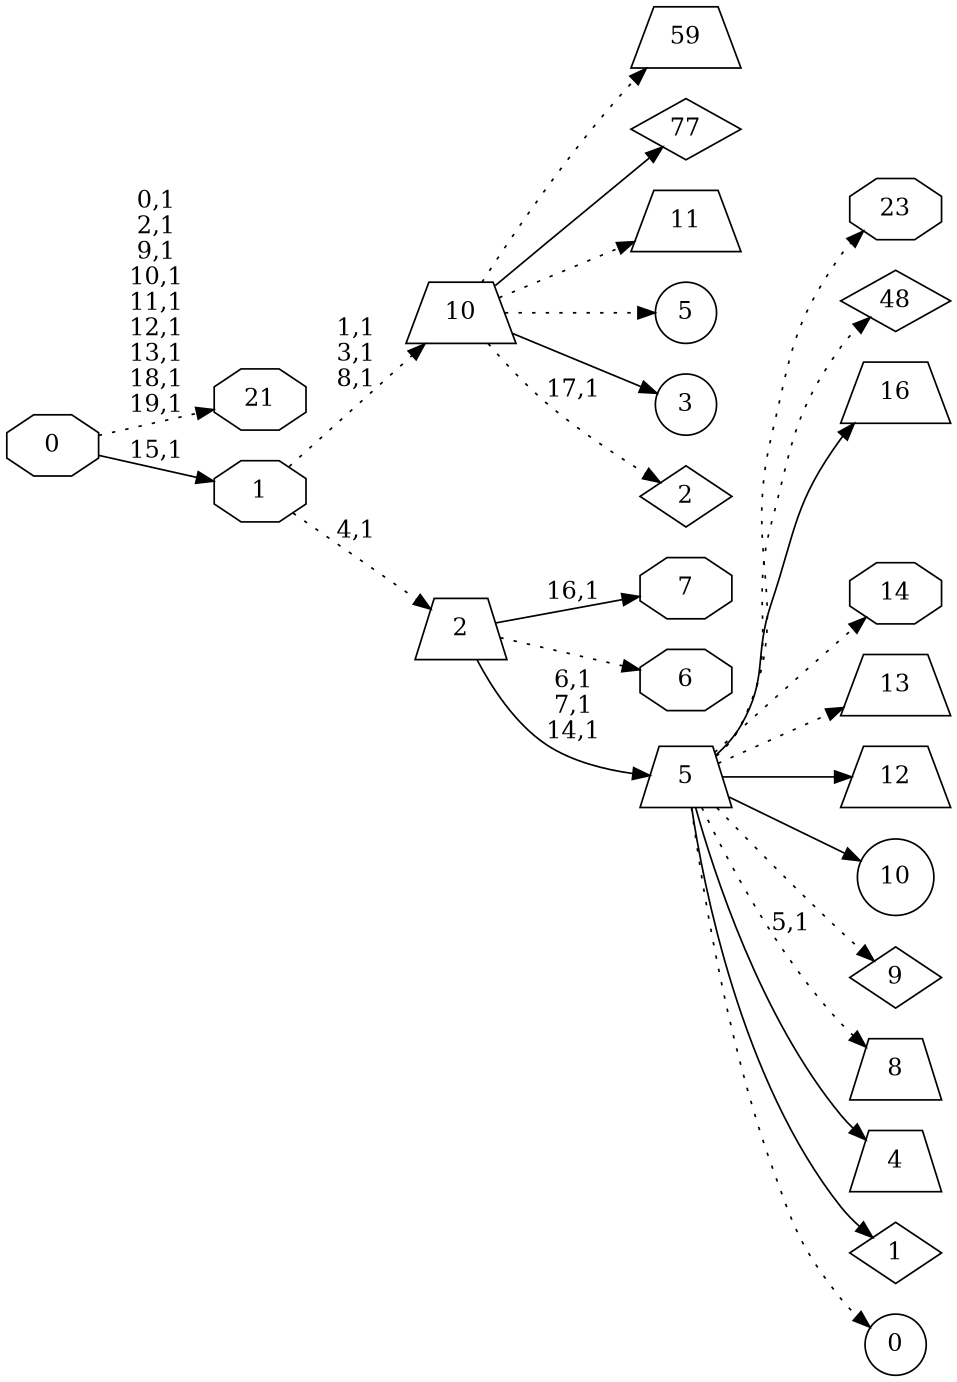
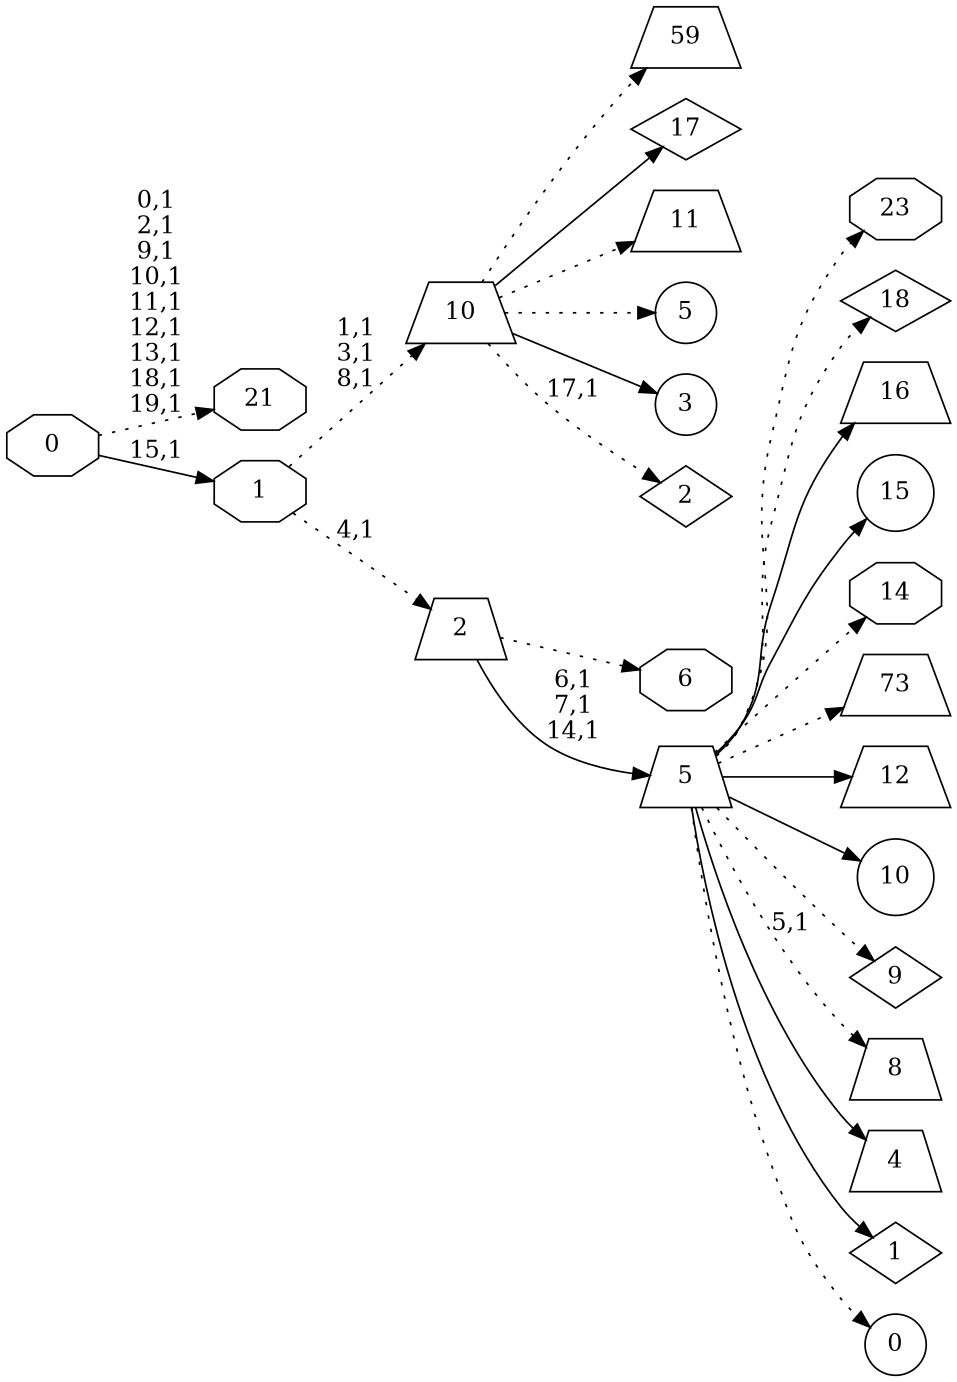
  digraph {
    rankdir=LR
    node [shape=trapezium]
    edge [style=dotted]
    n1 [label=21 shape=octagon]
    n2 [label=23 shape=octagon]
    n3 [label=59]
-   n4 [label=48 shape=diamond]
-   n5 [label=77 shape=diamond]
+   n4 [label=18 shape=diamond]
+   n5 [label=17 shape=diamond]
    n6 [label=16]
+   n7 [label=15 shape=circle]
    n8 [label=14 shape=octagon]
-   n9 [label=13]
+   n9 [label=73]
    n10 [label=12]
    n11 [label=11]
    n12 [label=10 shape=circle]
    n13 [label=9 shape=diamond]
    n14 [label=8]
-   n15 [label=7 shape=octagon]
    n16 [label=6 shape=octagon]
    n17 [label=5 shape=circle]
    n18 [label=4]
    n19 [label=3 shape=circle]
    n20 [label=2 shape=diamond]
    10
    n22 [label=1 shape=diamond]
    n23 [label=0 shape=circle]
    5
    2
    1 [shape=octagon]
    0 [shape=octagon]
    10 -> n3
    10 -> n5 [style=solid]
    10 -> n11
    10 -> n17
    10 -> n19 [style=solid]
    10 -> n20 [label="17,1"]
    5 -> n2
    5 -> n4
    5 -> n6 [style=solid]
+   5 -> n7 [style=solid]
    5 -> n8
    5 -> n9
    5 -> n10 [style=solid]
    5 -> n12 [style=solid]
    5 -> n13
    5 -> n14 [label="5,1"]
    5 -> n18 [style=solid]
    5 -> n22 [style=solid]
    5 -> n23
-   2 -> n15 [label="16,1" style=solid]
    2 -> n16
    2 -> 5 [label="6,1\n7,1\n14,1" style=solid]
    1 -> 10 [label="1,1\n3,1\n8,1"]
    1 -> 2 [label="4,1"]
    0 -> n1 [label="0,1\n2,1\n9,1\n10,1\n11,1\n12,1\n13,1\n18,1\n19,1"]
    0 -> 1 [label="15,1" style=solid]
  }
